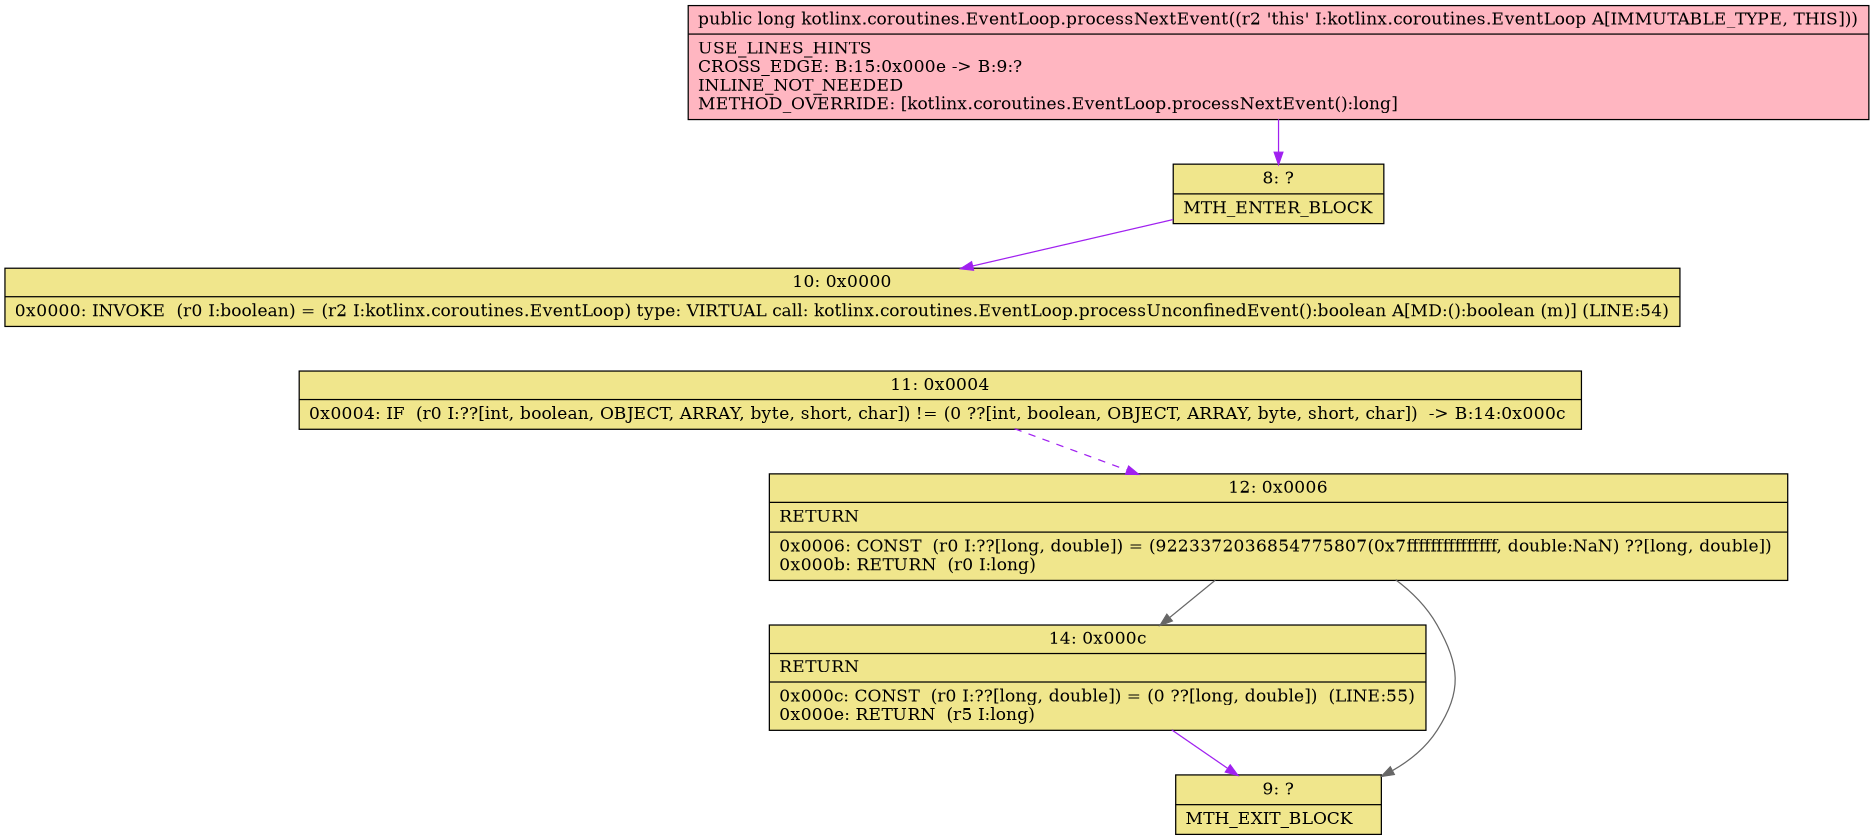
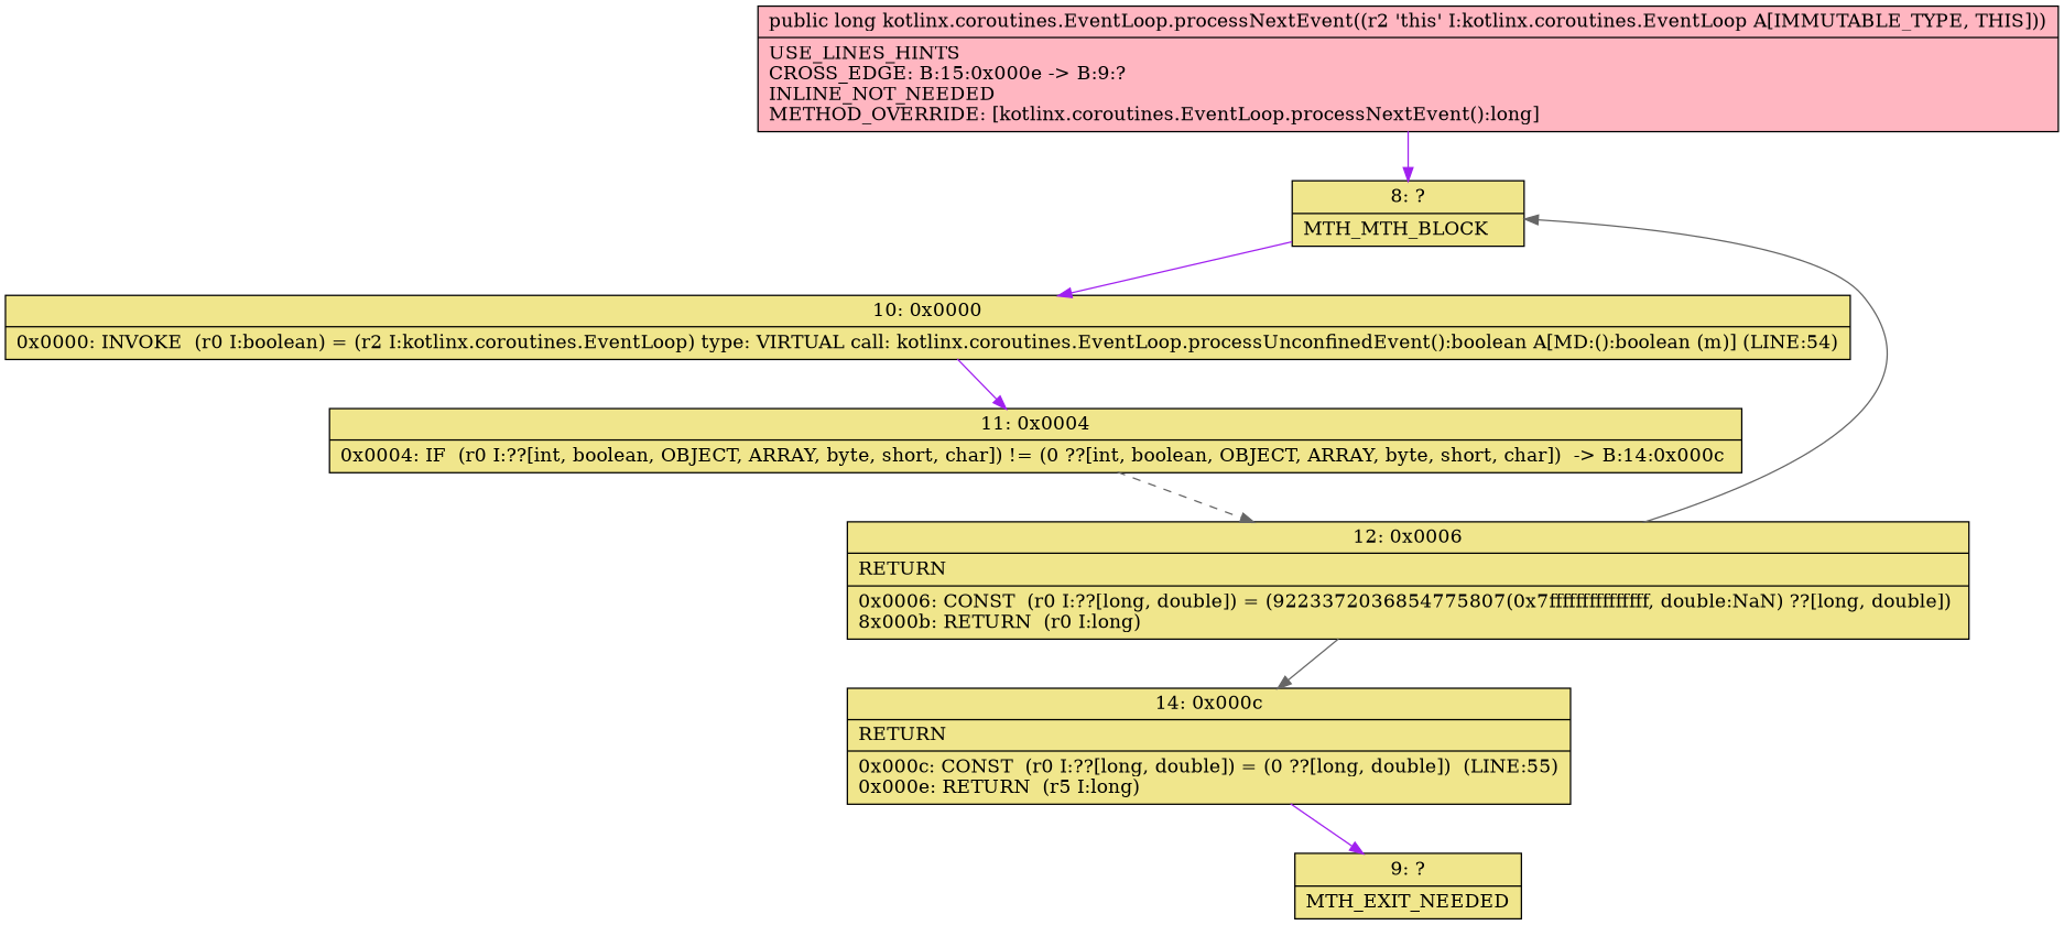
  digraph {
    node [fillcolor=khaki shape=record style=filled]
    edge [color=purple]
-   n1 [label="{8\:\ ?|MTH_ENTER_BLOCK\l}"]
+   n1 [label="{8\:\ ?|MTH_MTH_BLOCK\l}"]
    n2 [label="{10\:\ 0x0000|0x0000: INVOKE  (r0 I:boolean) = (r2 I:kotlinx.coroutines.EventLoop) type: VIRTUAL call: kotlinx.coroutines.EventLoop.processUnconfinedEvent():boolean A[MD:():boolean (m)] (LINE:54)\l}"]
    n3 [label="{11\:\ 0x0004|0x0004: IF  (r0 I:??[int, boolean, OBJECT, ARRAY, byte, short, char]) != (0 ??[int, boolean, OBJECT, ARRAY, byte, short, char])  \-\> B:14:0x000c \l}"]
-   n4 [label="{12\:\ 0x0006|RETURN\l|0x0006: CONST  (r0 I:??[long, double]) = (9223372036854775807(0x7fffffffffffffff, double:NaN) ??[long, double]) \l0x000b: RETURN  (r0 I:long) \l}"]
+   n4 [label="{12\:\ 0x0006|RETURN\l|0x0006: CONST  (r0 I:??[long, double]) = (9223372036854775807(0x7fffffffffffffff, double:NaN) ??[long, double]) \l8x000b: RETURN  (r0 I:long) \l}"]
    n5 [label="{14\:\ 0x000c|RETURN\l|0x000c: CONST  (r0 I:??[long, double]) = (0 ??[long, double])  (LINE:55)\l0x000e: RETURN  (r5 I:long) \l}"]
-   n6 [label="{9\:\ ?|MTH_EXIT_BLOCK\l}"]
+   n6 [label="{9\:\ ?|MTH_EXIT_NEEDED\l}"]
    n7 [fillcolor=lightpink label="{public long kotlinx.coroutines.EventLoop.processNextEvent((r2 'this' I:kotlinx.coroutines.EventLoop A[IMMUTABLE_TYPE, THIS]))  | USE_LINES_HINTS\lCROSS_EDGE: B:15:0x000e \-\> B:9:?\lINLINE_NOT_NEEDED\lMETHOD_OVERRIDE: [kotlinx.coroutines.EventLoop.processNextEvent():long]\l}"]
    n1 -> n2
-   n3 -> n4 [style=dashed]
+   n2 -> n3
+   n3 -> n4 [color=gray40 style=dashed]
    n4 -> n5 [color=gray40]
-   n4 -> n6 [color=gray40]
+   n4 -> n1 [color=gray40]
    n5 -> n6
    n7 -> n1
  }
